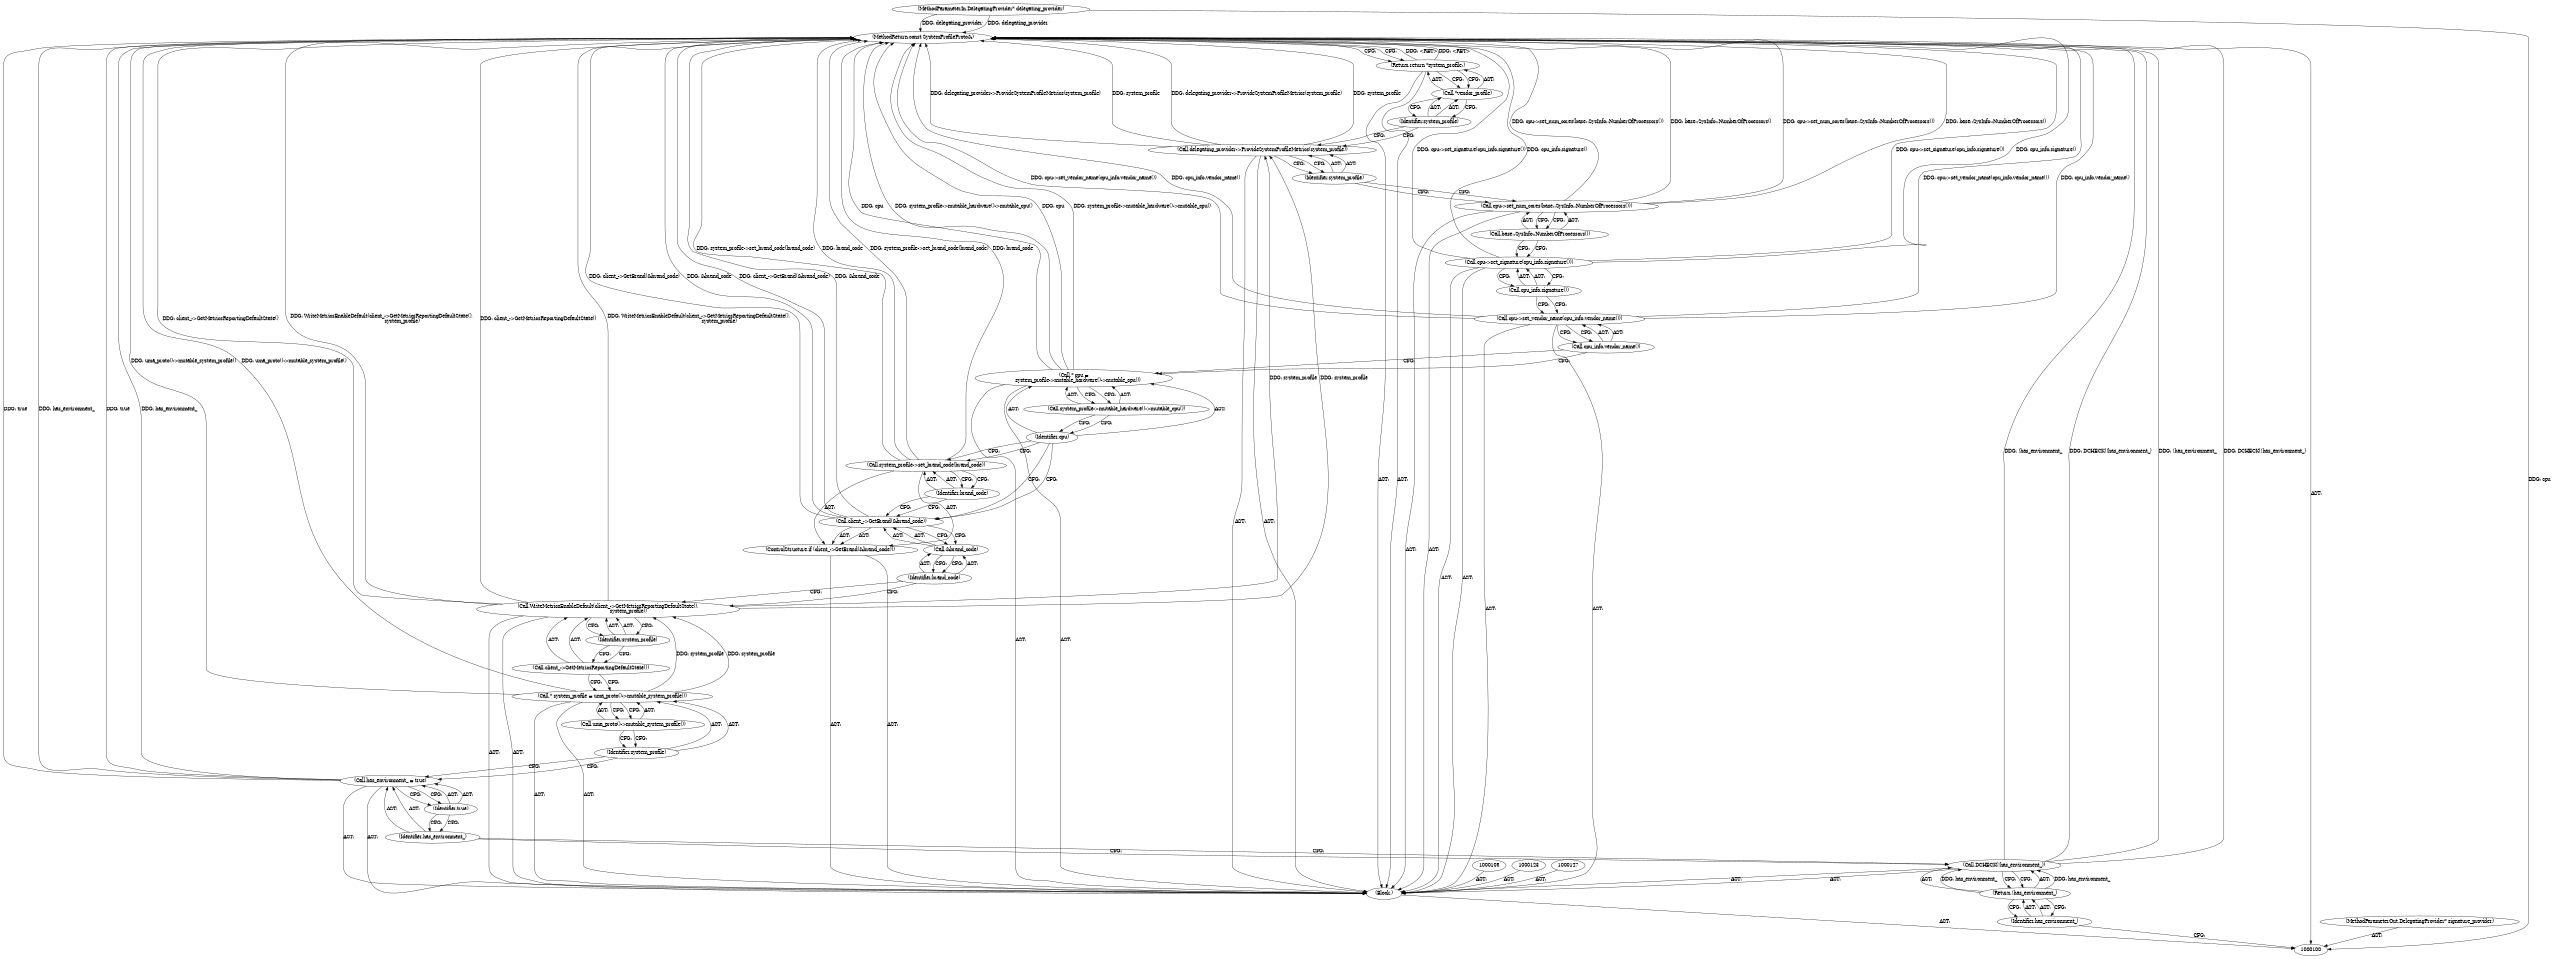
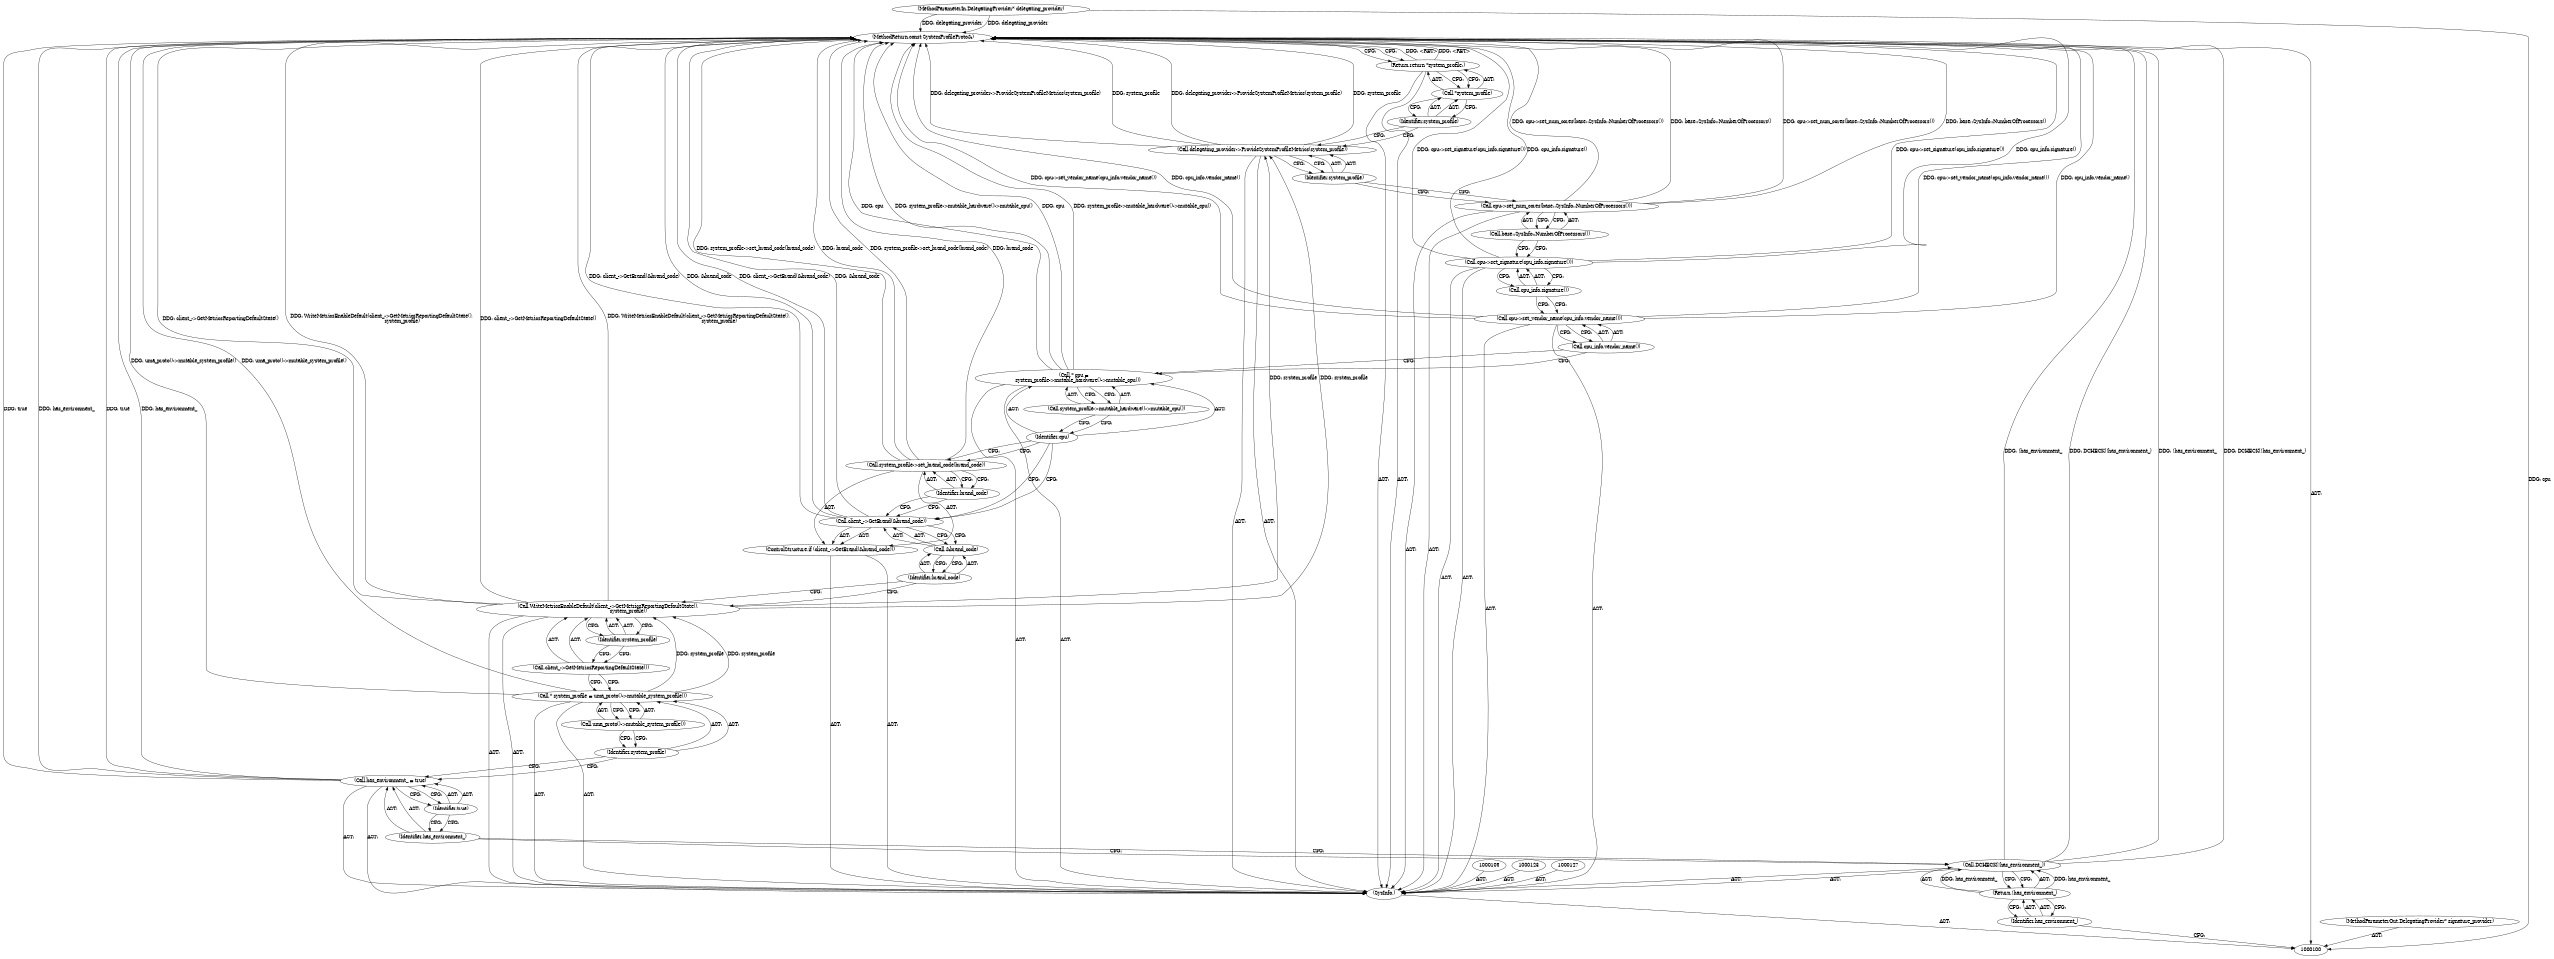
  digraph {
    n1 [label="(MethodReturn,const SystemProfileProto&)"]
    n2 [label="(Return,return *system_profile;)"]
    1000100
-   n4 [label="(Block,)"]
-   n5 [label="(Call,*vendor_profile)"]
+   n4 [label="(SysInfo,)"]
+   n5 [label="(Call,*system_profile)"]
    n6 [label="(Call,&brand_code)"]
    n7 [label="(Identifier,brand_code)"]
    n8 [label="(Call,client_->GetBrand(&brand_code))"]
    n9 [label="(Call,WriteMetricsEnableDefault(client_->GetMetricsReportingDefaultState(),\n                            system_profile))"]
    n10 [label="(ControlStructure,if (client_->GetBrand(&brand_code)))"]
    n11 [label="(Call,delegating_provider->ProvideSystemProfileMetrics(system_profile))"]
    n12 [label="(Identifier,system_profile)"]
    n13 [label="(Identifier,brand_code)"]
    n14 [label="(Call,system_profile->set_brand_code(brand_code))"]
    n15 [label="(Call,* cpu =\n      system_profile->mutable_hardware()->mutable_cpu())"]
    n16 [label="(Call,system_profile->mutable_hardware()->mutable_cpu())"]
    n17 [label="(Identifier,cpu)"]
    n18 [label="(Call,cpu->set_vendor_name(cpu_info.vendor_name()))"]
    n19 [label="(Call,cpu_info.vendor_name())"]
    n20 [label="(Call,cpu->set_signature(cpu_info.signature()))"]
    n21 [label="(Call,cpu_info.signature())"]
    n22 [label="(MethodParameterIn,DelegatingProvider* delegating_provider)"]
    n23 [label="(MethodParameterOut,DelegatingProvider* signature_provider)"]
    n24 [label="(Call,cpu->set_num_cores(base::SysInfo::NumberOfProcessors()))"]
    n25 [label="(Call,base::SysInfo::NumberOfProcessors())"]
    n26 [label="(Identifier,system_profile)"]
    n27 [label="(Identifier,system_profile)"]
    n28 [label="(Identifier,has_environment_)"]
    n29 [label="(Return,!has_environment_)"]
    n30 [label="(Call,DCHECK(!has_environment_))"]
    n31 [label="(Call,has_environment_ = true)"]
    n32 [label="(Identifier,true)"]
    n33 [label="(Identifier,has_environment_)"]
    n34 [label="(Call,* system_profile = uma_proto()->mutable_system_profile())"]
    n35 [label="(Call,uma_proto()->mutable_system_profile())"]
    n36 [label="(Identifier,system_profile)"]
    n37 [label="(Call,client_->GetMetricsReportingDefaultState())"]
    1000109
    1000123
    1000127
    n1 -> n2 [label="CFG: "]
    n1 -> n2 [label="CFG: "]
    n1 -> 1000100 [label="AST: "]
    n2 -> n1 [label="DDG: <RET>"]
    n2 -> n1 [label="DDG: <RET>"]
    n2 -> n4 [label="AST: "]
    n2 -> n4 [label="AST: "]
    n2 -> n5 [label="CFG: "]
    n2 -> n5 [label="CFG: "]
    n4 -> 1000100 [label="AST: "]
    n5 -> n2 [label="AST: "]
    n5 -> n2 [label="AST: "]
    n5 -> n27 [label="CFG: "]
    n5 -> n27 [label="CFG: "]
    n6 -> n7 [label="CFG: "]
    n6 -> n7 [label="CFG: "]
    n6 -> n8 [label="AST: "]
    n6 -> n8 [label="AST: "]
    n7 -> n6 [label="AST: "]
    n7 -> n6 [label="AST: "]
    n7 -> n9 [label="CFG: "]
    n7 -> n9 [label="CFG: "]
    n8 -> n1 [label="DDG: client_->GetBrand(&brand_code)"]
    n8 -> n1 [label="DDG: &brand_code"]
    n8 -> n1 [label="DDG: client_->GetBrand(&brand_code)"]
    n8 -> n1 [label="DDG: &brand_code"]
    n8 -> n6 [label="CFG: "]
    n8 -> n6 [label="CFG: "]
    n8 -> n10 [label="AST: "]
    n8 -> n10 [label="AST: "]
    n9 -> n1 [label="DDG: client_->GetMetricsReportingDefaultState()"]
    n9 -> n1 [label="DDG: WriteMetricsEnableDefault(client_->GetMetricsReportingDefaultState(),\n                            system_profile)"]
    n9 -> n1 [label="DDG: client_->GetMetricsReportingDefaultState()"]
    n9 -> n1 [label="DDG: WriteMetricsEnableDefault(client_->GetMetricsReportingDefaultState(),\n                            system_profile)"]
    n9 -> n4 [label="AST: "]
    n9 -> n4 [label="AST: "]
    n9 -> n11 [label="DDG: system_profile"]
    n9 -> n11 [label="DDG: system_profile"]
    n9 -> n12 [label="CFG: "]
    n9 -> n12 [label="CFG: "]
    n10 -> n4 [label="AST: "]
    n10 -> n4 [label="AST: "]
    n11 -> n1 [label="DDG: delegating_provider->ProvideSystemProfileMetrics(system_profile)"]
    n11 -> n1 [label="DDG: system_profile"]
    n11 -> n1 [label="DDG: delegating_provider->ProvideSystemProfileMetrics(system_profile)"]
    n11 -> n1 [label="DDG: system_profile"]
    n11 -> n4 [label="AST: "]
    n11 -> n4 [label="AST: "]
    n11 -> n26 [label="CFG: "]
    n11 -> n26 [label="CFG: "]
    n12 -> n9 [label="AST: "]
    n12 -> n9 [label="AST: "]
    n12 -> n37 [label="CFG: "]
    n12 -> n37 [label="CFG: "]
    n13 -> n8 [label="CFG: "]
    n13 -> n8 [label="CFG: "]
    n13 -> n14 [label="AST: "]
    n13 -> n14 [label="AST: "]
    n14 -> n1 [label="DDG: system_profile->set_brand_code(brand_code)"]
    n14 -> n1 [label="DDG: brand_code"]
    n14 -> n1 [label="DDG: system_profile->set_brand_code(brand_code)"]
    n14 -> n1 [label="DDG: brand_code"]
    n14 -> n10 [label="AST: "]
    n14 -> n10 [label="AST: "]
    n14 -> n13 [label="CFG: "]
    n14 -> n13 [label="CFG: "]
    n15 -> n1 [label="DDG: cpu"]
    n15 -> n1 [label="DDG: system_profile->mutable_hardware()->mutable_cpu()"]
    n15 -> n1 [label="DDG: cpu"]
    n15 -> n1 [label="DDG: system_profile->mutable_hardware()->mutable_cpu()"]
    n15 -> n4 [label="AST: "]
    n15 -> n4 [label="AST: "]
    n15 -> n16 [label="CFG: "]
    n15 -> n16 [label="CFG: "]
    n16 -> n15 [label="AST: "]
    n16 -> n15 [label="AST: "]
    n16 -> n17 [label="CFG: "]
    n16 -> n17 [label="CFG: "]
    n17 -> n8 [label="CFG: "]
    n17 -> n8 [label="CFG: "]
    n17 -> n14 [label="CFG: "]
    n17 -> n14 [label="CFG: "]
    n17 -> n15 [label="AST: "]
    n17 -> n15 [label="AST: "]
    n18 -> n1 [label="DDG: cpu->set_vendor_name(cpu_info.vendor_name())"]
    n18 -> n1 [label="DDG: cpu_info.vendor_name()"]
    n18 -> n1 [label="DDG: cpu->set_vendor_name(cpu_info.vendor_name())"]
    n18 -> n1 [label="DDG: cpu_info.vendor_name()"]
    n18 -> n4 [label="AST: "]
    n18 -> n4 [label="AST: "]
    n18 -> n19 [label="CFG: "]
    n18 -> n19 [label="CFG: "]
    n19 -> n15 [label="CFG: "]
    n19 -> n15 [label="CFG: "]
    n19 -> n18 [label="AST: "]
    n19 -> n18 [label="AST: "]
    n20 -> n1 [label="DDG: cpu->set_signature(cpu_info.signature())"]
    n20 -> n1 [label="DDG: cpu_info.signature()"]
    n20 -> n1 [label="DDG: cpu->set_signature(cpu_info.signature())"]
    n20 -> n1 [label="DDG: cpu_info.signature()"]
    n20 -> n4 [label="AST: "]
    n20 -> n4 [label="AST: "]
    n20 -> n21 [label="CFG: "]
    n20 -> n21 [label="CFG: "]
    n21 -> n18 [label="CFG: "]
    n21 -> n18 [label="CFG: "]
    n21 -> n20 [label="AST: "]
    n21 -> n20 [label="AST: "]
    n22 -> n1 [label="DDG: delegating_provider"]
    n22 -> n1 [label="DDG: delegating_provider"]
    n22 -> 1000100 [label="DDG: cpu"]
    n23 -> 1000100 [label="AST: "]
    n24 -> n1 [label="DDG: cpu->set_num_cores(base::SysInfo::NumberOfProcessors())"]
    n24 -> n1 [label="DDG: base::SysInfo::NumberOfProcessors()"]
    n24 -> n1 [label="DDG: cpu->set_num_cores(base::SysInfo::NumberOfProcessors())"]
    n24 -> n1 [label="DDG: base::SysInfo::NumberOfProcessors()"]
    n24 -> n4 [label="AST: "]
    n24 -> n4 [label="AST: "]
    n24 -> n25 [label="CFG: "]
    n24 -> n25 [label="CFG: "]
    n25 -> n20 [label="CFG: "]
    n25 -> n20 [label="CFG: "]
    n25 -> n24 [label="AST: "]
    n25 -> n24 [label="AST: "]
    n26 -> n11 [label="AST: "]
    n26 -> n11 [label="AST: "]
    n26 -> n24 [label="CFG: "]
    n26 -> n24 [label="CFG: "]
    n27 -> n5 [label="AST: "]
    n27 -> n5 [label="AST: "]
    n27 -> n11 [label="CFG: "]
    n27 -> n11 [label="CFG: "]
    n28 -> 1000100 [label="CFG: "]
    n28 -> n29 [label="AST: "]
    n28 -> n29 [label="AST: "]
    n29 -> n28 [label="CFG: "]
    n29 -> n28 [label="CFG: "]
    n29 -> n30 [label="AST: "]
    n29 -> n30 [label="DDG: has_environment_"]
    n29 -> n30 [label="AST: "]
    n29 -> n30 [label="DDG: has_environment_"]
    n30 -> n1 [label="DDG: !has_environment_"]
    n30 -> n1 [label="DDG: DCHECK(!has_environment_)"]
    n30 -> n1 [label="DDG: !has_environment_"]
    n30 -> n1 [label="DDG: DCHECK(!has_environment_)"]
    n30 -> n4 [label="AST: "]
    n30 -> n4 [label="AST: "]
    n30 -> n29 [label="CFG: "]
    n30 -> n29 [label="CFG: "]
    n31 -> n1 [label="DDG: true"]
    n31 -> n1 [label="DDG: has_environment_"]
    n31 -> n1 [label="DDG: true"]
    n31 -> n1 [label="DDG: has_environment_"]
    n31 -> n4 [label="AST: "]
    n31 -> n4 [label="AST: "]
    n31 -> n32 [label="CFG: "]
    n31 -> n32 [label="CFG: "]
    n32 -> n31 [label="AST: "]
    n32 -> n31 [label="AST: "]
    n32 -> n33 [label="CFG: "]
    n32 -> n33 [label="CFG: "]
    n33 -> n30 [label="CFG: "]
    n33 -> n30 [label="CFG: "]
    n33 -> n31 [label="AST: "]
    n33 -> n31 [label="AST: "]
    n34 -> n1 [label="DDG: uma_proto()->mutable_system_profile()"]
    n34 -> n1 [label="DDG: uma_proto()->mutable_system_profile()"]
    n34 -> n4 [label="AST: "]
    n34 -> n4 [label="AST: "]
    n34 -> n9 [label="DDG: system_profile"]
    n34 -> n9 [label="DDG: system_profile"]
    n34 -> n35 [label="CFG: "]
    n34 -> n35 [label="CFG: "]
    n35 -> n34 [label="AST: "]
    n35 -> n34 [label="AST: "]
    n35 -> n36 [label="CFG: "]
    n35 -> n36 [label="CFG: "]
    n36 -> n31 [label="CFG: "]
    n36 -> n31 [label="CFG: "]
    n36 -> n34 [label="AST: "]
    n36 -> n34 [label="AST: "]
    n37 -> n9 [label="AST: "]
    n37 -> n9 [label="AST: "]
    n37 -> n34 [label="CFG: "]
    n37 -> n34 [label="CFG: "]
    1000109 -> n4 [label="AST: "]
    1000123 -> n4 [label="AST: "]
    1000127 -> n4 [label="AST: "]
  }
